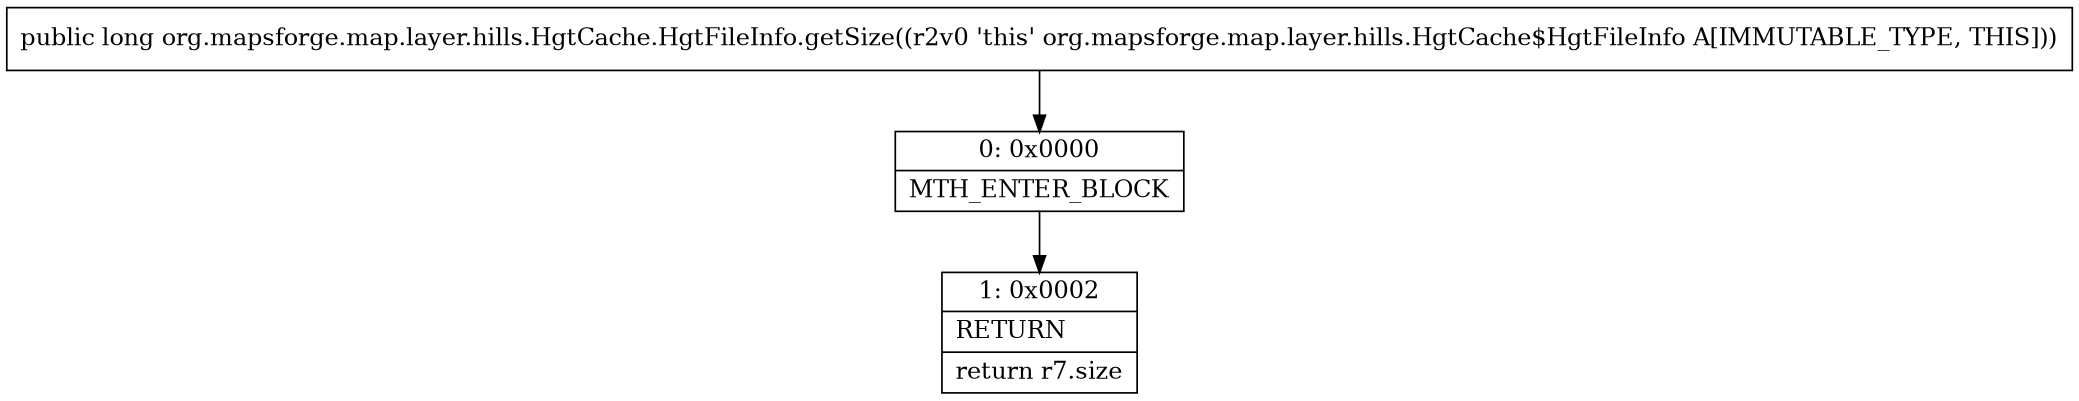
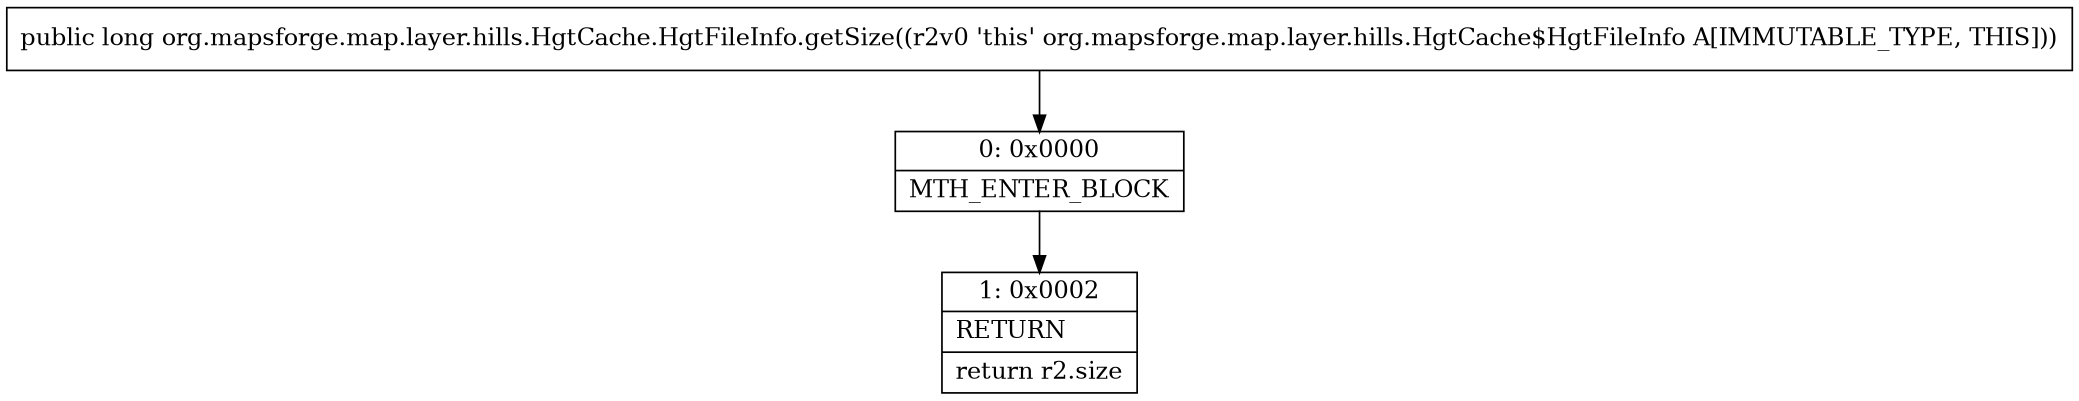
  digraph {
    node [shape=record]
    n1 [label="{0\:\ 0x0000|MTH_ENTER_BLOCK\l}"]
-   n2 [label="{1\:\ 0x0002|RETURN\l|return r7.size\l}"]
+   n2 [label="{1\:\ 0x0002|RETURN\l|return r2.size\l}"]
    n3 [label="{public long org.mapsforge.map.layer.hills.HgtCache.HgtFileInfo.getSize((r2v0 'this' org.mapsforge.map.layer.hills.HgtCache$HgtFileInfo A[IMMUTABLE_TYPE, THIS])) }"]
    n1 -> n2
    n3 -> n1
  }
